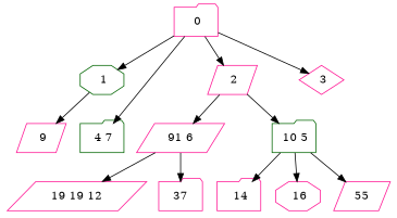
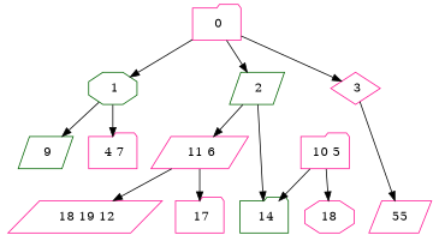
  digraph {
    node [color=deeppink shape=folder]
    " 1" [color=darkgreen shape=octagon]
    " 0"
-   " 2" [shape=parallelogram]
+   " 2" [color=darkgreen shape=parallelogram]
    " 3" [shape=diamond]
-   " 4 7" [color=darkgreen]
-   " 9" [shape=parallelogram]
-   " 11 6" [shape=parallelogram label="91 6"]
-   " 10 5" [color=darkgreen]
-   " 18 19 12" [shape=parallelogram label="19 19 12"]
-   " 17" [label=37]
-   " 14"
+   " 4 7"
+   " 9" [color=darkgreen shape=parallelogram]
+   " 11 6" [shape=parallelogram]
+   " 10 5"
+   " 18 19 12" [shape=parallelogram]
+   " 17"
+   " 14" [color=darkgreen]
    n12 [label=55 shape=parallelogram]
-   " 16" [shape=octagon]
-   " 0" -> " 4 7"
+   " 16" [shape=octagon label=18]
+   " 1" -> " 4 7"
    " 1" -> " 9"
    " 0" -> " 1"
    " 0" -> " 2"
    " 0" -> " 3"
    " 2" -> " 11 6"
-   " 2" -> " 10 5"
+   " 2" -> " 14"
    " 11 6" -> " 18 19 12"
    " 11 6" -> " 17"
    " 10 5" -> " 14"
-   " 10 5" -> n12
+   " 3" -> n12
    " 10 5" -> " 16"
  }
